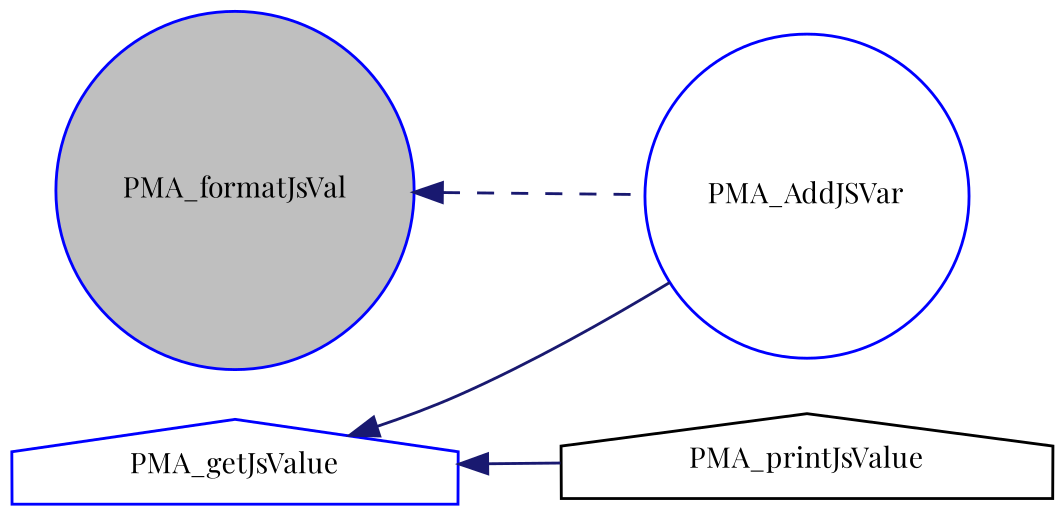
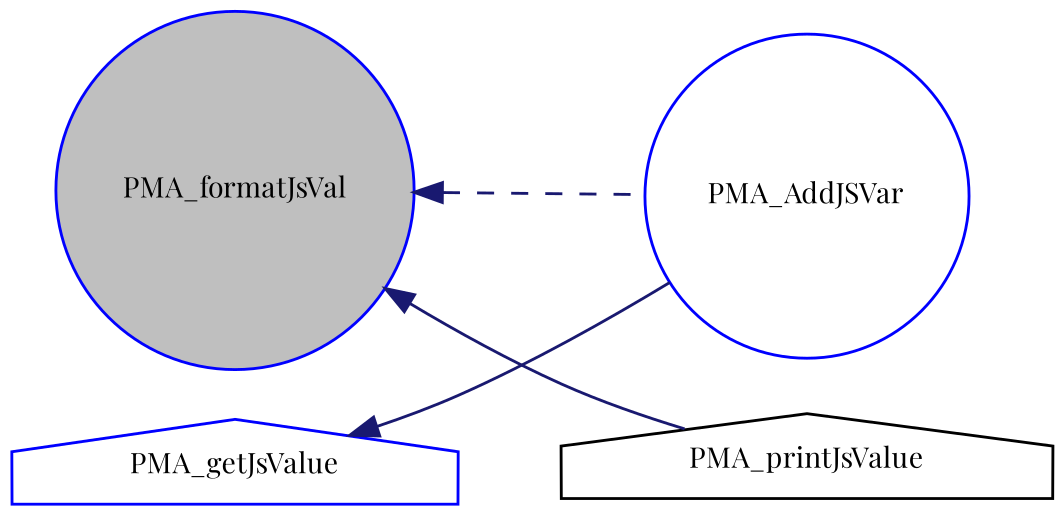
  digraph {
    fontname="Playfair Display"
    rankdir=LR
    node [color=blue fillcolor=white fontname="Playfair Display" fontsize=10 shape=circle style=filled]
    edge [color=midnightblue dir=back fontname="Playfair Display" fontsize=10 labelfontname=Helvetica labelfontsize=10 style=solid]
    n1 [fillcolor=grey75 fontcolor=black height=0.2 label=PMA_formatJsVal width=0.4]
    n2 [height=0.2 label=PMA_AddJSVar width=0.4]
    n3 [height=0.2 label=PMA_getJsValue shape=house width=0.4]
    n4 [color=black height=0.2 label=PMA_printJsValue shape=house width=0.4]
    n1 -> n2 [style=dashed]
    n3 -> n2
-   n3 -> n4
+   n1 -> n4
  }
